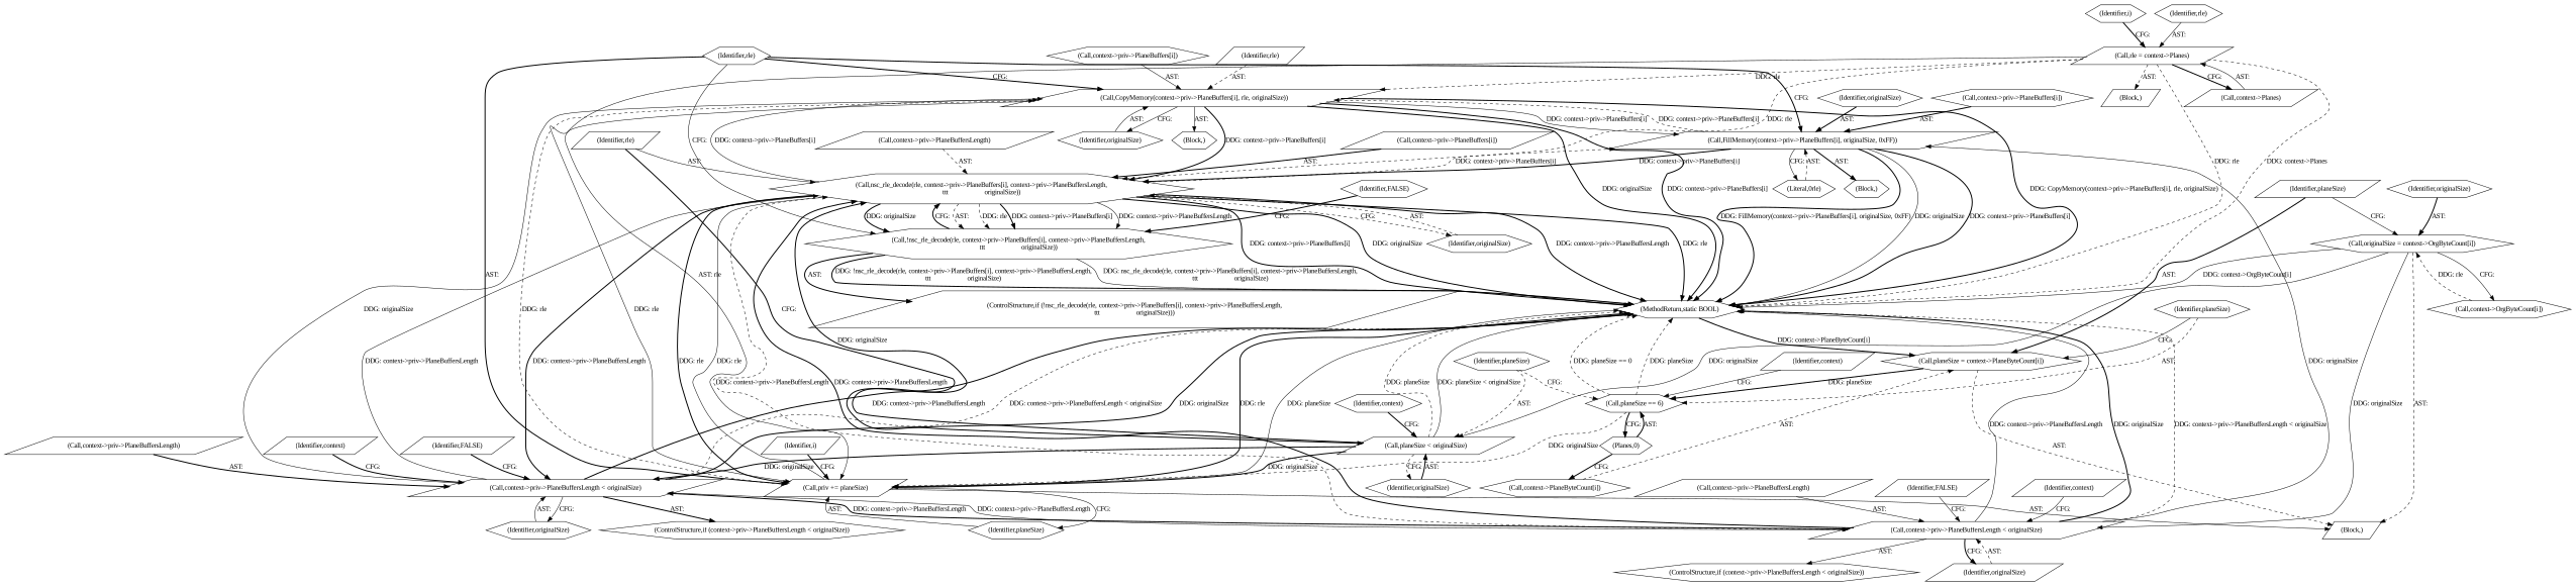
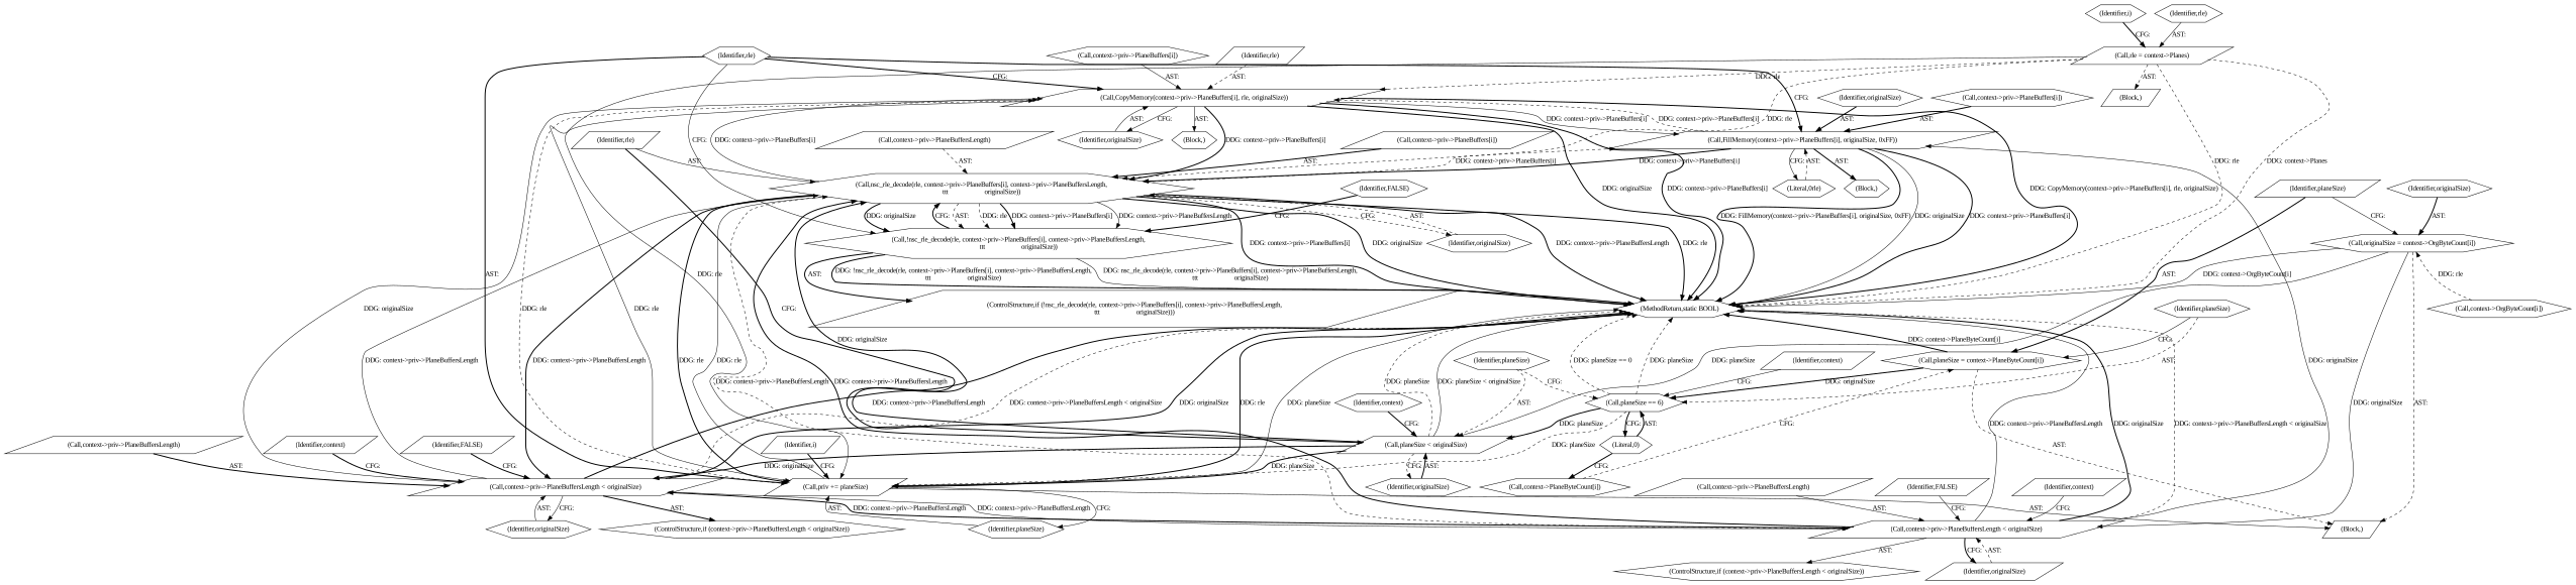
  digraph {
    fontname="Liberation Serif"
    node [fontname="Liberation Serif" shape=hexagon]
    edge [fontname="Liberation Serif" style=bold]
    n1 [label="(Call,CopyMemory(context->priv->PlaneBuffers[i], rle, originalSize))" shape=parallelogram]
    n2 [label="(Call,FillMemory(context->priv->PlaneBuffers[i], originalSize, 0xFF))" shape=parallelogram]
    n3 [label="(Call,nsc_rle_decode(rle, context->priv->PlaneBuffers[i], context->priv->PlaneBuffersLength,\n\t\t\t                    originalSize))"]
    n4 [label="(Call,priv += planeSize)" shape=parallelogram]
    n5 [label="(Identifier,originalSize)"]
    n6 [label="(Block,)"]
    n7 [label="(MethodReturn,static BOOL)"]
    n8 [label="(Block,)"]
    n9 [label="(Literal,0rle)"]
    n10 [label="(Call,context->priv->PlaneBuffersLength < originalSize)" shape=parallelogram]
    n11 [label="(Call,context->priv->PlaneBuffersLength < originalSize)" shape=parallelogram]
    n12 [label="(Call,!nsc_rle_decode(rle, context->priv->PlaneBuffers[i], context->priv->PlaneBuffersLength,\n\t\t\t                    originalSize))"]
    n13 [label="(Identifier,originalSize)"]
    n14 [label="(Block,)" shape=parallelogram]
    n15 [label="(Identifier,planeSize)"]
    n16 [label="(ControlStructure,if (context->priv->PlaneBuffersLength < originalSize))"]
    n17 [label="(Identifier,originalSize)"]
    n18 [label="(ControlStructure,if (context->priv->PlaneBuffersLength < originalSize))"]
    n19 [label="(Identifier,originalSize)" shape=parallelogram]
    n20 [label="(ControlStructure,if (!nsc_rle_decode(rle, context->priv->PlaneBuffers[i], context->priv->PlaneBuffersLength,\n\t\t\t                    originalSize)))" shape=parallelogram]
    n21 [label="(Call,planeSize < originalSize)" shape=parallelogram]
    n22 [label="(Identifier,originalSize)"]
    n23 [label="(Call,planeSize == 6)"]
-   n24 [label="(Planes,0)"]
+   n24 [label="(Literal,0)"]
    n25 [label="(Call,context->PlaneByteCount[i])"]
    n26 [label="(Call,planeSize = context->PlaneByteCount[i])"]
    n27 [label="(Call,originalSize = context->OrgByteCount[i])"]
    n28 [label="(Call,context->OrgByteCount[i])"]
    n29 [label="(Call,rle = context->Planes)" shape=parallelogram]
    n30 [label="(Block,)" shape=parallelogram]
-   n31 [label="(Call,context->Planes)" shape=parallelogram]
    n32 [label="(Identifier,i)" shape=parallelogram]
    n33 [label="(Call,context->priv->PlaneBuffers[i])"]
    n34 [label="(Call,context->priv->PlaneBuffers[i])"]
    n35 [label="(Identifier,context)"]
    n36 [label="(Identifier,i)"]
    n37 [label="(Identifier,rle)"]
    n38 [label="(Identifier,context)" shape=parallelogram]
    n39 [label="(Identifier,planeSize)" shape=parallelogram]
    n40 [label="(Identifier,FALSE)"]
    n41 [label="(Call,context->priv->PlaneBuffers[i])" shape=parallelogram]
    n42 [label="(Identifier,context)" shape=parallelogram]
    n43 [label="(Identifier,rle)" shape=parallelogram]
    n44 [label="(Identifier,originalSize)"]
    n45 [label="(Identifier,rle)" shape=parallelogram]
    n46 [label="(Call,context->priv->PlaneBuffersLength)" shape=parallelogram]
    n47 [label="(Call,context->priv->PlaneBuffersLength)" shape=parallelogram]
    n48 [label="(Identifier,rle)"]
    n49 [label="(Call,context->priv->PlaneBuffersLength)" shape=parallelogram]
    n50 [label="(Identifier,FALSE)" shape=parallelogram]
    n51 [label="(Identifier,planeSize)"]
    n52 [label="(Identifier,originalSize)"]
    n53 [label="(Identifier,planeSize)"]
    n54 [label="(Identifier,FALSE)" shape=parallelogram]
    n55 [label="(Identifier,context)" shape=parallelogram]
    n1 -> n2 [label="DDG: context->priv->PlaneBuffers[i]" style=solid]
    n1 -> n3 [label="DDG: context->priv->PlaneBuffers[i]"]
    n1 -> n4 [label="DDG: rle" style=solid]
    n1 -> n5 [label="CFG: " style=solid]
    n1 -> n6 [label="AST: " style=solid]
    n1 -> n7 [label="DDG: originalSize"]
    n1 -> n7 [label="DDG: CopyMemory(context->priv->PlaneBuffers[i], rle, originalSize)"]
    n1 -> n7 [label="DDG: context->priv->PlaneBuffers[i]"]
    n2 -> n1 [label="DDG: context->priv->PlaneBuffers[i]" style=dashed]
    n2 -> n3 [label="DDG: context->priv->PlaneBuffers[i]"]
    n2 -> n7 [label="DDG: FillMemory(context->priv->PlaneBuffers[i], originalSize, 0xFF)"]
    n2 -> n7 [label="DDG: originalSize" style=solid]
    n2 -> n7 [label="DDG: context->priv->PlaneBuffers[i]"]
    n2 -> n8 [label="AST: "]
    n2 -> n9 [label="CFG: " style=solid]
    n3 -> n1 [label="DDG: context->priv->PlaneBuffers[i]" style=solid]
    n3 -> n2 [label="DDG: context->priv->PlaneBuffers[i]" style=dashed]
    n3 -> n4 [label="DDG: rle"]
    n3 -> n7 [label="DDG: originalSize"]
    n3 -> n7 [label="DDG: context->priv->PlaneBuffers[i]"]
    n3 -> n7 [label="DDG: context->priv->PlaneBuffersLength"]
    n3 -> n7 [label="DDG: rle"]
    n3 -> n10 [label="DDG: context->priv->PlaneBuffersLength"]
    n3 -> n11 [label="DDG: context->priv->PlaneBuffersLength" style=dashed]
    n3 -> n12 [label="AST: " style=dashed]
    n3 -> n12 [label="DDG: rle" style=dashed]
    n3 -> n12 [label="DDG: context->priv->PlaneBuffers[i]"]
    n3 -> n12 [label="DDG: context->priv->PlaneBuffersLength" style=solid]
    n3 -> n12 [label="DDG: originalSize"]
    n3 -> n13 [label="CFG: " style=dashed]
    n4 -> n1 [label="DDG: rle" style=dashed]
    n4 -> n3 [label="DDG: rle" style=solid]
    n4 -> n7 [label="DDG: planeSize" style=solid]
    n4 -> n7 [label="DDG: rle"]
    n4 -> n14 [label="AST: " style=solid]
    n4 -> n15 [label="CFG: " style=solid]
    n5 -> n1 [label="AST: " style=solid]
    n9 -> n2 [label="AST: " style=dashed]
    n10 -> n1 [label="DDG: originalSize" style=solid]
    n10 -> n3 [label="DDG: context->priv->PlaneBuffersLength" style=solid]
    n10 -> n7 [label="DDG: context->priv->PlaneBuffersLength < originalSize" style=dashed]
    n10 -> n7 [label="DDG: context->priv->PlaneBuffersLength"]
    n10 -> n7 [label="DDG: originalSize"]
    n10 -> n11 [label="DDG: context->priv->PlaneBuffersLength" style=solid]
    n10 -> n16 [label="AST: "]
    n10 -> n17 [label="CFG: " style=solid]
    n11 -> n2 [label="DDG: originalSize" style=solid]
    n11 -> n3 [label="DDG: context->priv->PlaneBuffersLength"]
    n11 -> n7 [label="DDG: context->priv->PlaneBuffersLength" style=solid]
    n11 -> n7 [label="DDG: originalSize"]
    n11 -> n7 [label="DDG: context->priv->PlaneBuffersLength < originalSize" style=dashed]
    n11 -> n10 [label="DDG: context->priv->PlaneBuffersLength"]
    n11 -> n18 [label="AST: " style=solid]
    n11 -> n19 [label="CFG: "]
    n12 -> n3 [label="CFG: "]
    n12 -> n7 [label="DDG: !nsc_rle_decode(rle, context->priv->PlaneBuffers[i], context->priv->PlaneBuffersLength,\n\t\t\t                    originalSize)"]
    n12 -> n7 [label="DDG: nsc_rle_decode(rle, context->priv->PlaneBuffers[i], context->priv->PlaneBuffersLength,\n\t\t\t                    originalSize)" style=solid]
    n12 -> n20 [label="AST: "]
    n13 -> n3 [label="AST: " style=dashed]
    n15 -> n4 [label="AST: " style=solid]
    n17 -> n10 [label="AST: " style=solid]
    n19 -> n11 [label="AST: " style=dashed]
    n21 -> n3 [label="DDG: originalSize"]
-   n21 -> n4 [label="DDG: originalSize"]
+   n21 -> n4 [label="DDG: planeSize"]
    n21 -> n7 [label="DDG: planeSize" style=dashed]
    n21 -> n7 [label="DDG: planeSize < originalSize" style=solid]
    n21 -> n10 [label="DDG: originalSize"]
    n21 -> n22 [label="CFG: " style=dashed]
    n22 -> n21 [label="AST: "]
-   n23 -> n4 [label="DDG: originalSize" style=dashed]
+   n23 -> n4 [label="DDG: planeSize" style=dashed]
    n23 -> n7 [label="DDG: planeSize == 0" style=dashed]
    n23 -> n7 [label="DDG: planeSize" style=dashed]
+   n23 -> n21 [label="DDG: planeSize"]
    n23 -> n24 [label="CFG: "]
    n24 -> n23 [label="AST: "]
    n24 -> n25 [label="CFG: "]
-   n25 -> n26 [label="AST: " style=dashed]
-   n7 -> n26 [label="DDG: context->PlaneByteCount[i]"]
+   n25 -> n26 [label="CFG: " style=dashed]
+   n26 -> n7 [label="DDG: context->PlaneByteCount[i]"]
    n26 -> n14 [label="AST: " style=dashed]
-   n26 -> n23 [label="DDG: planeSize"]
+   n26 -> n23 [label="DDG: originalSize"]
    n27 -> n7 [label="DDG: context->OrgByteCount[i]" style=solid]
    n27 -> n11 [label="DDG: originalSize" style=solid]
    n27 -> n14 [label="AST: " style=dashed]
-   n27 -> n21 [label="DDG: originalSize" style=solid]
-   n27 -> n28 [label="CFG: " style=solid]
+   n27 -> n21 [label="DDG: planeSize" style=solid]
    n28 -> n27 [label="DDG: rle" style=dashed]
    n29 -> n1 [label="DDG: rle" style=dashed]
    n29 -> n3 [label="DDG: rle" style=dashed]
-   n29 -> n4 [label="AST: rle" style=solid]
+   n29 -> n4 [label="DDG: rle" style=solid]
    n29 -> n7 [label="DDG: context->Planes" style=dashed]
    n29 -> n7 [label="DDG: rle" style=dashed]
    n29 -> n30 [label="AST: " style=dashed]
-   n29 -> n31 [label="CFG: "]
-   n31 -> n29 [label="AST: " style=solid]
    n32 -> n4 [label="CFG: "]
    n33 -> n1 [label="AST: " style=solid]
    n34 -> n2 [label="AST: "]
    n35 -> n21 [label="CFG: "]
    n36 -> n29 [label="CFG: "]
    n37 -> n29 [label="AST: " style=solid]
    n38 -> n10 [label="CFG: "]
    n39 -> n26 [label="AST: "]
    n39 -> n27 [label="CFG: " style=solid]
    n40 -> n12 [label="CFG: "]
    n41 -> n3 [label="AST: "]
    n42 -> n23 [label="CFG: " style=solid]
    n43 -> n1 [label="AST: " style=dashed]
    n44 -> n27 [label="AST: "]
    n45 -> n3 [label="AST: " style=solid]
    n45 -> n21 [label="CFG: "]
    n46 -> n3 [label="AST: " style=dashed]
    n47 -> n10 [label="AST: "]
    n48 -> n1 [label="CFG: "]
    n48 -> n2 [label="CFG: "]
    n48 -> n4 [label="AST: "]
    n48 -> n12 [label="CFG: " style=solid]
    n49 -> n11 [label="AST: " style=solid]
    n50 -> n10 [label="CFG: "]
    n51 -> n21 [label="AST: " style=dashed]
    n51 -> n23 [label="CFG: " style=dashed]
    n52 -> n2 [label="AST: "]
    n53 -> n23 [label="AST: " style=dashed]
    n53 -> n26 [label="CFG: " style=solid]
    n54 -> n11 [label="CFG: " style=solid]
    n55 -> n11 [label="CFG: " style=solid]
  }
